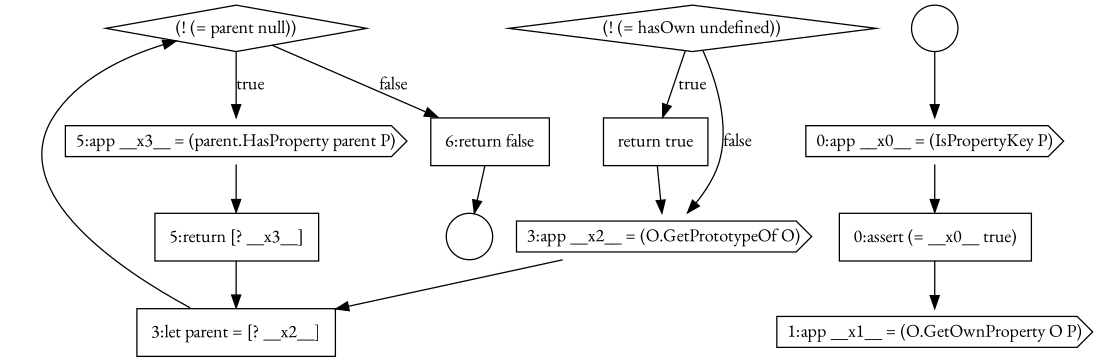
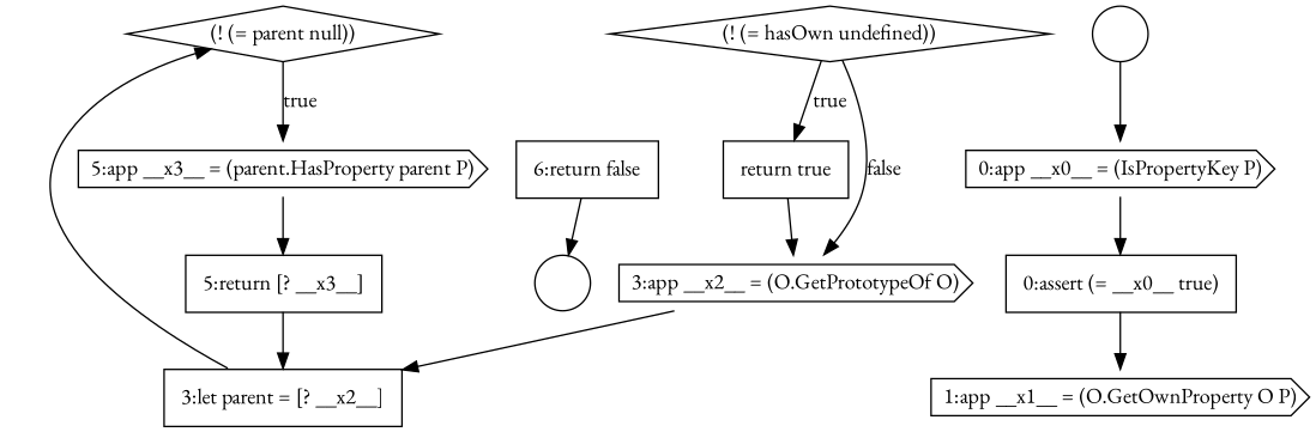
  digraph {
    fontname="EB Garamond"
    node [color=black fillcolor=white fontname="EB Garamond" shape=none style=filled]
    edge [color=black fontname="EB Garamond"]
    n1 [label=" " shape=circle]
    n2 [label=<<font color="black">(! (= hasOwn undefined))</font>> shape=diamond]
    n3 [label=<<font color="black">     <table border="0" cellborder="1" cellspacing="0" cellpadding="10">       <tr><td align="left">return true</td></tr>     </table>   </font>> margin=0]
    n4 [label=<<font color="black">3:app __x2__ = (O.GetPrototypeOf O)</font>> shape=cds]
    n5 [label=<<font color="black">     <table border="0" cellborder="1" cellspacing="0" cellpadding="10">       <tr><td align="left">3:let parent = [? __x2__]</td></tr>     </table>   </font>> margin=0]
    n6 [label=<<font color="black">5:app __x3__ = (parent.HasProperty parent P)</font>> shape=cds]
    n7 [label=<<font color="black">     <table border="0" cellborder="1" cellspacing="0" cellpadding="10">       <tr><td align="left">5:return [? __x3__]</td></tr>     </table>   </font>> margin=0]
    n8 [label=<<font color="black">0:app __x0__ = (IsPropertyKey P)</font>> shape=cds]
    n9 [label=<<font color="black">     <table border="0" cellborder="1" cellspacing="0" cellpadding="10">       <tr><td align="left">0:assert (= __x0__ true)</td></tr>     </table>   </font>> margin=0]
    n10 [label=<<font color="black">1:app __x1__ = (O.GetOwnProperty O P)</font>> shape=cds]
    n11 [label=<<font color="black">(! (= parent null))</font>> shape=diamond]
    n12 [label=<<font color="black">     <table border="0" cellborder="1" cellspacing="0" cellpadding="10">       <tr><td align="left">6:return false</td></tr>     </table>   </font>> margin=0]
    n13 [label=" " shape=circle]
    n2 -> n3 [label=<<font color="black">true</font>>]
    n2 -> n4 [label=<<font color="black">false</font>>]
    n3 -> n4
    n4 -> n5
    n5 -> n11
    n6 -> n7
    n7 -> n5
    n8 -> n9
    n9 -> n10
    n11 -> n6 [label=<<font color="black">true</font>>]
-   n11 -> n12 [label=<<font color="black">false</font>>]
    n12 -> n1
    n13 -> n8
  }
